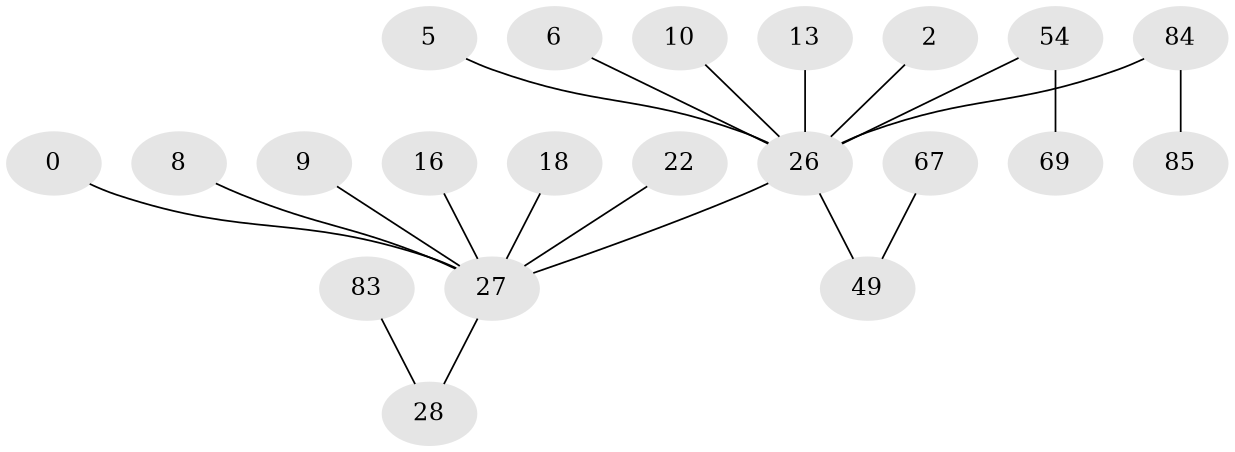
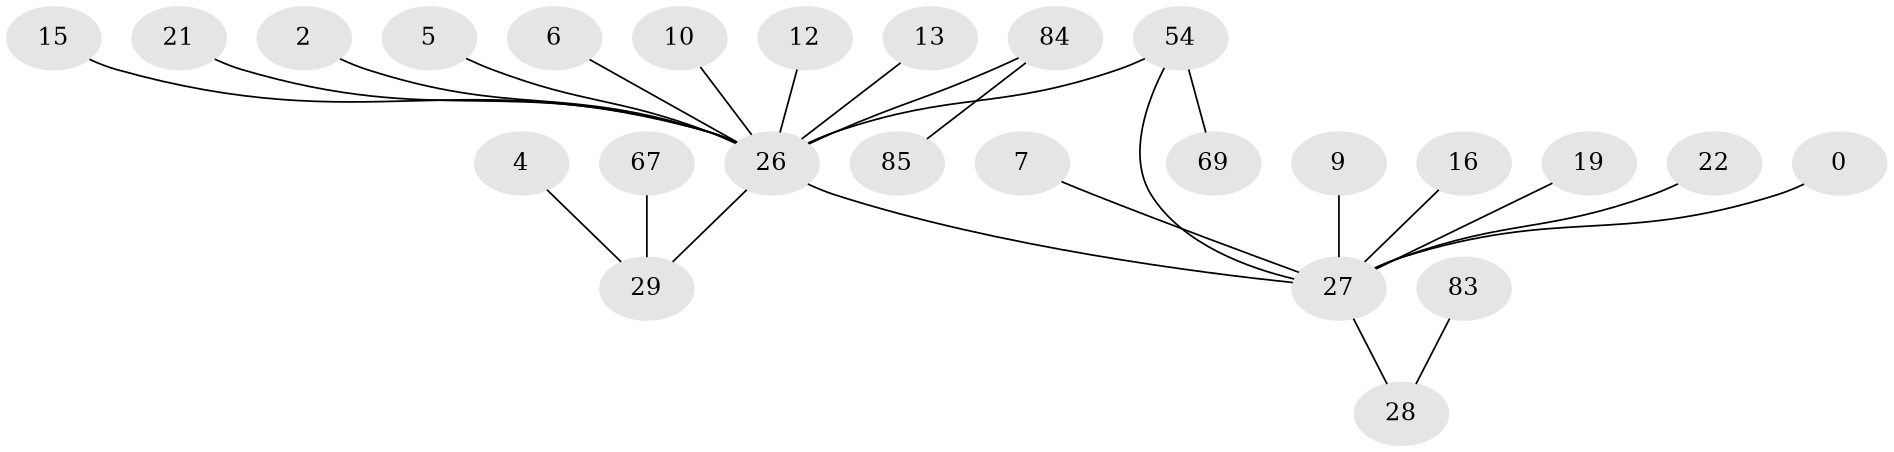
  graph {
    node [color=gray90 style=filled]
    edge [weight=1.0]
    n1 [label=0]
    27
    28
    2
    26
-   29 [label=49]
+   29
+   4
    5
    6
-   7 [label=8]
+   7
    9
    10
+   12
    13
    n15 [label=54]
    n16 [label=69]
+   15
    16
    n19 [label=67]
-   18
+   18 [label=19]
+   21
    22
    n23 [label=83]
    n24 [label=84]
    n25 [label=85]
    n1 -- 27
    27 -- 28
    2 -- 26
    26 -- 27 [weight=2.0]
    26 -- 29
+   4 -- 29
    5 -- 26
    6 -- 26
    7 -- 27
    9 -- 27
    10 -- 26
+   12 -- 26
    13 -- 26
+   n15 -- 27
    n15 -- 26 [weight=2.0]
    n15 -- n16
+   15 -- 26
    16 -- 27
    n19 -- 29
    18 -- 27
+   21 -- 26
    22 -- 27
    n23 -- 28
    n24 -- 26
    n24 -- n25
  }
